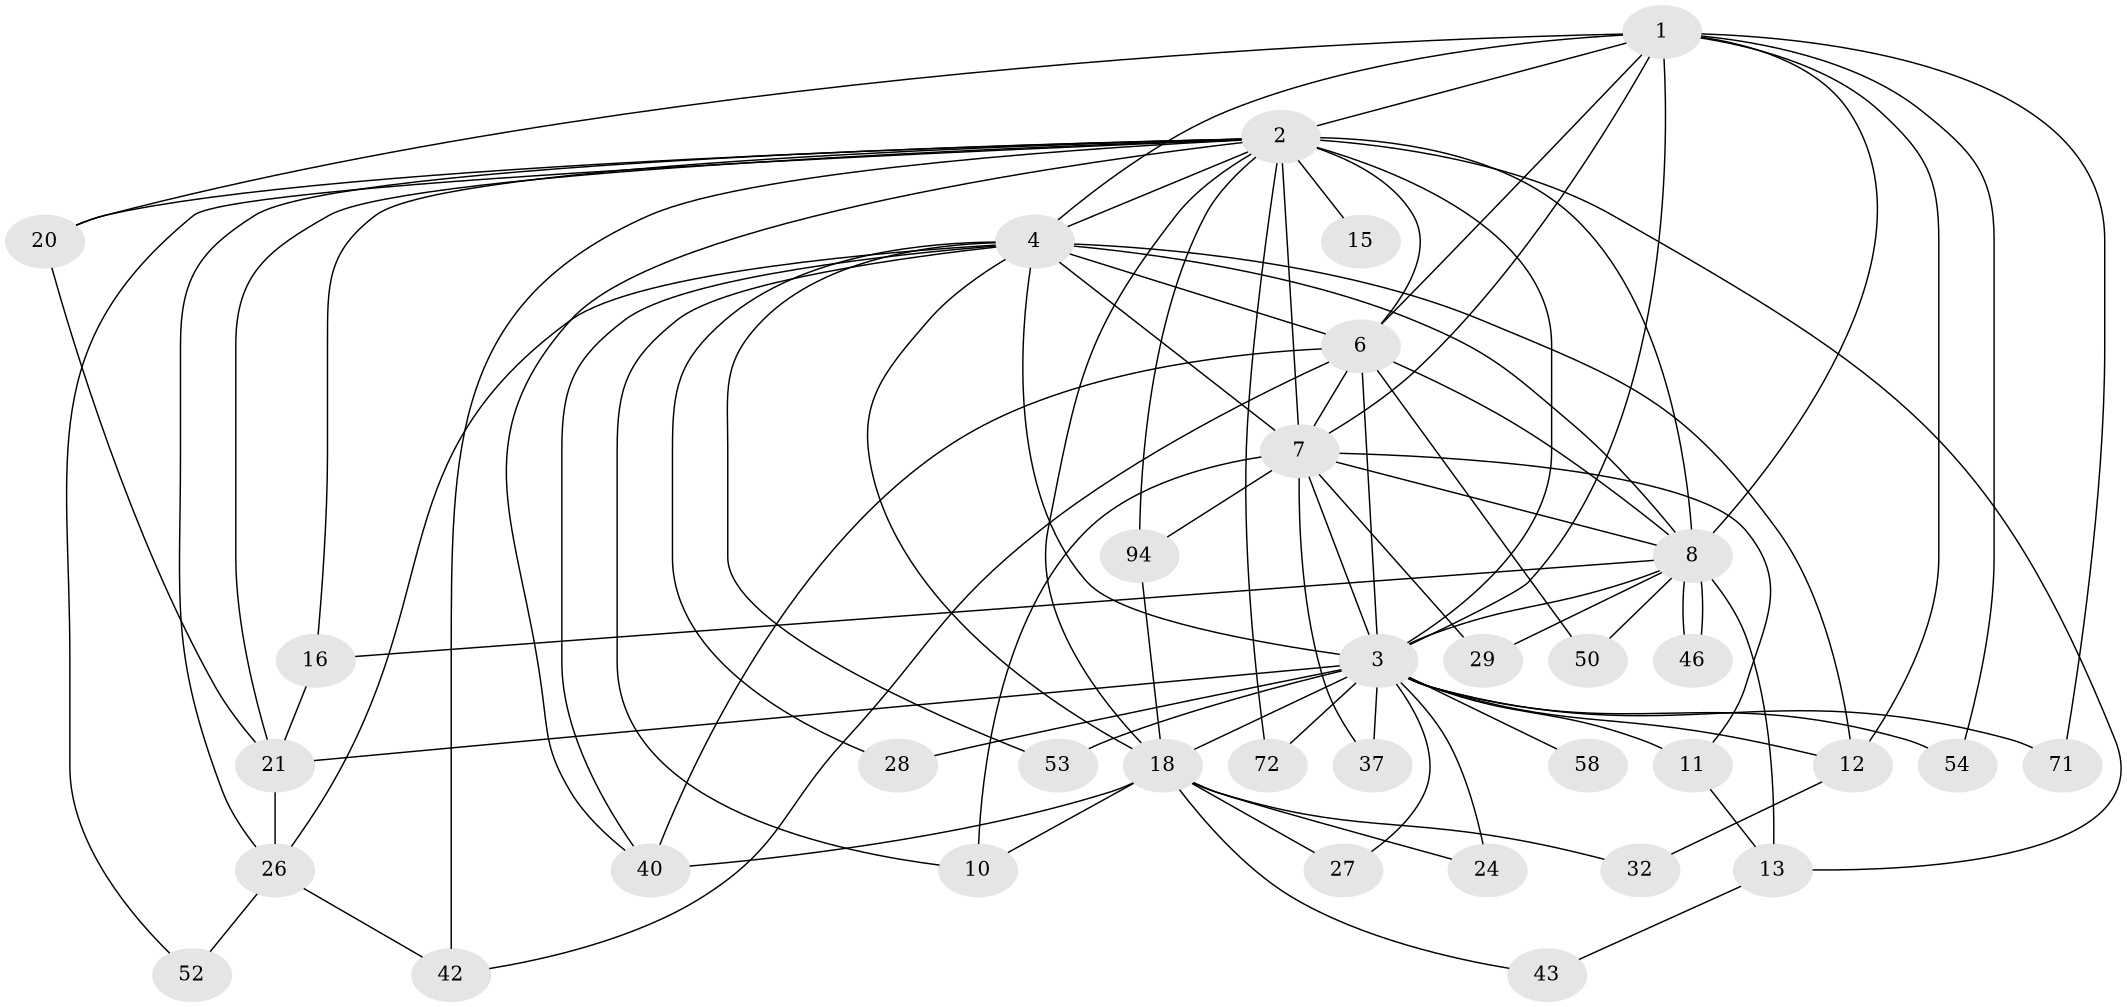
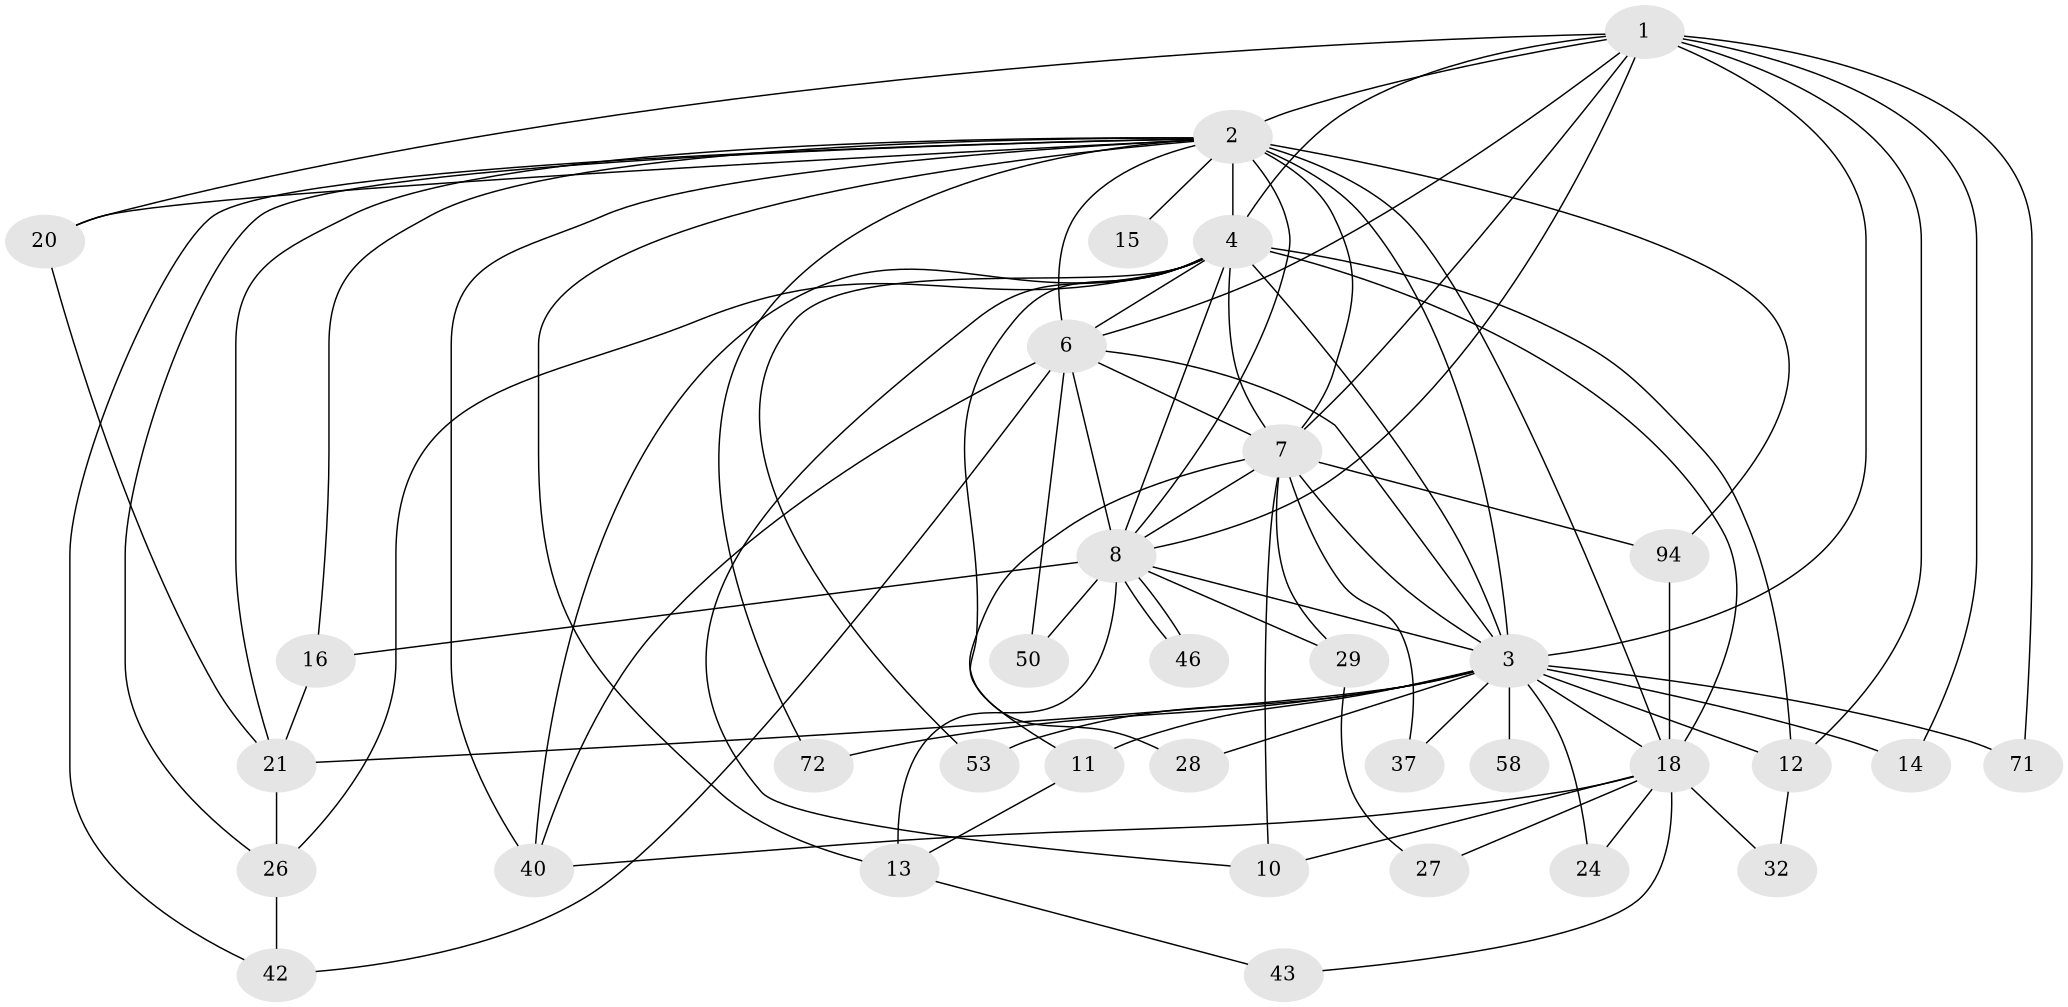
  graph {
    node [color=gray90 style=filled]
    2 [super="+41+34+55+3+44"]
    4 [super="+47+66+68+5"]
    6 [super="+74+60"]
    7 [super="+65+62"]
    8 [super="+25+45+73"]
    n6 [label=3 super="+10"]
    20 [super="+30+49"]
    13
    n9 [label=94]
    15
    16
    18 [super="+22"]
    21 [super="+31"]
    26
    40
    42 [super="+69"]
-   52
    72
    1
    12
-   54
+   54 [label=14]
    n22 [label=71]
    n23 [label=10 super="+36"]
    28
    53 [super="+64"]
    50
    11
    29
    37
    46
    24
    27
    58
    32
    43
    2 -- 4 [weight=8]
    2 -- 6 [weight=3]
    2 -- 7 [weight=2]
    2 -- 8 [weight=4]
    2 -- n6 [weight=6]
    2 -- 20 [weight=3]
    2 -- 13 [weight=2]
    2 -- n9
    2 -- 15 [weight=2]
    2 -- 16
    2 -- 18
    2 -- 21
    2 -- 26
    2 -- 40
    2 -- 42
-   2 -- 52
    2 -- 72
    4 -- 6 [weight=3]
    4 -- 7 [weight=3]
    4 -- 8 [weight=3]
    4 -- n6 [weight=4]
    4 -- 18
    4 -- 26
    4 -- 40
    4 -- 12
    4 -- n23
    4 -- 28
    4 -- 53
    6 -- 7
    6 -- 8 [weight=2]
    6 -- n6 [weight=2]
    6 -- 40
    6 -- 42
    6 -- 50
    7 -- 8
    7 -- n6 [weight=3]
    7 -- n9
    7 -- n23 [weight=2]
    7 -- 11
    7 -- 29
    7 -- 37
    8 -- n6 [weight=2]
    8 -- 13 [weight=2]
    8 -- 16
    8 -- 50
    8 -- 29
    8 -- 46 [weight=2]
    8 -- 46
    n6 -- 18
    n6 -- 21
    n6 -- 72
    n6 -- 12
    n6 -- 54
    n6 -- n22
    n6 -- 28
    n6 -- 53 [weight=2]
    n6 -- 11
    n6 -- 37
    n6 -- 24
-   n6 -- 27
+   29 -- 27
    n6 -- 58 [weight=2]
    20 -- 21
    13 -- 43
    n9 -- 18
    16 -- 21
    18 -- 40
    18 -- n23
    18 -- 24
    18 -- 27
    18 -- 32
    18 -- 43
    21 -- 26
    26 -- 42
-   26 -- 52
    1 -- 2 [weight=2]
    1 -- 4 [weight=2]
    1 -- 6
    1 -- 7
    1 -- 8
    1 -- n6 [weight=2]
    1 -- 20
    1 -- 12
    1 -- 54
    1 -- n22
    12 -- 32
    11 -- 13
  }
